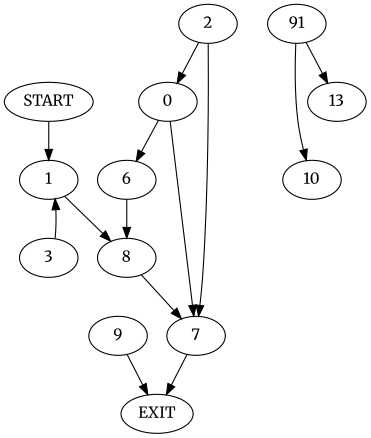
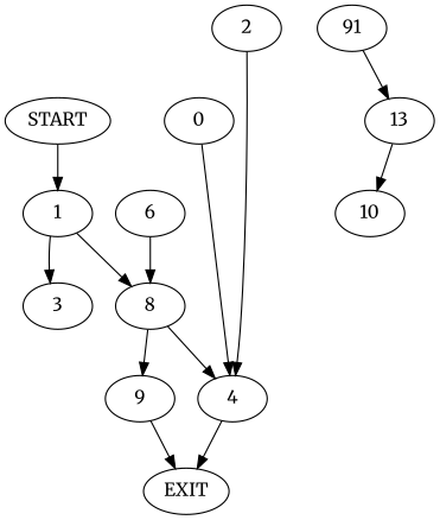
  digraph {
    fontname=Merriweather
    node [fontname=Merriweather]
    edge [fontname=Merriweather]
    n1 [label=START]
    1
    3
    8
    n5 [label=EXIT]
    2
-   4 [label=7]
+   4
    n8 [label=0]
    6
    9
    n11 [label=91]
    10
    13
    n1 -> 1
-   3 -> 1
+   1 -> 3
    1 -> 8
    8 -> 4
+   8 -> 9
    2 -> 4
-   2 -> n8
    4 -> n5
    n8 -> 4
-   n8 -> 6
    6 -> 8
    9 -> n5
-   n11 -> 10
+   13 -> 10
    n11 -> 13
  }
